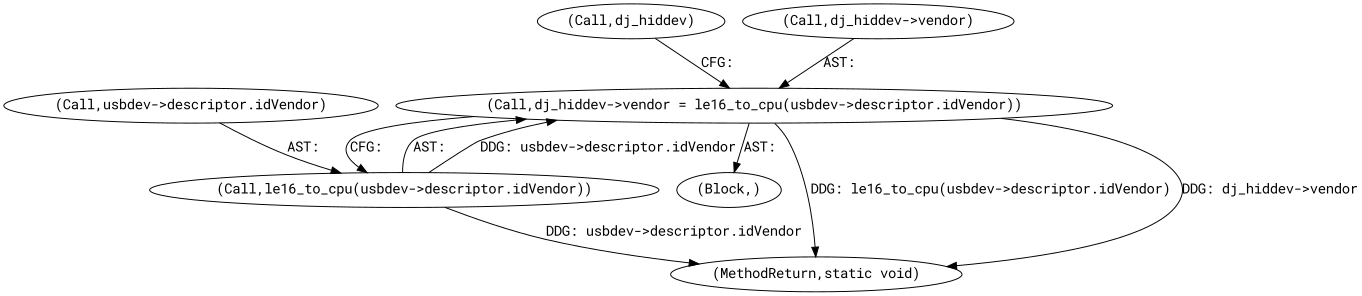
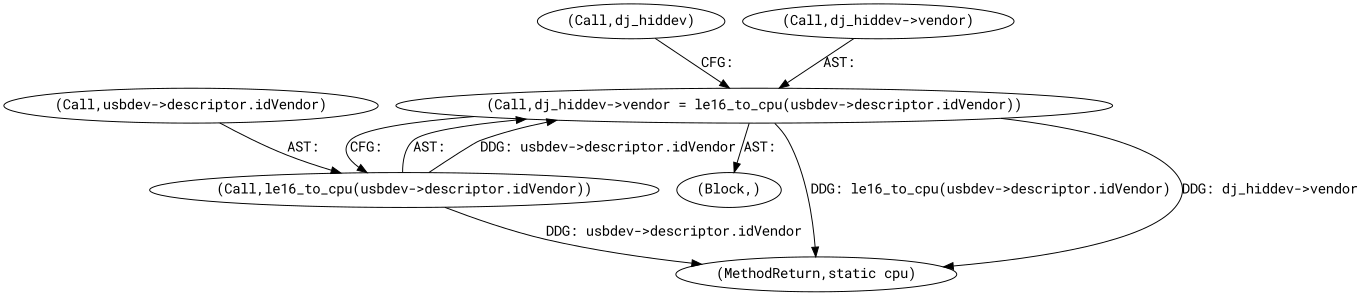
  digraph {
    fontname="Roboto Mono"
    node [fontname="Roboto Mono"]
    edge [fontname="Roboto Mono"]
    n1 [label="(Call,dj_hiddev->vendor = le16_to_cpu(usbdev->descriptor.idVendor))"]
    n2 [label="(Call,le16_to_cpu(usbdev->descriptor.idVendor))"]
    n3 [label="(Block,)"]
-   n4 [label="(MethodReturn,static void)"]
+   n4 [label="(MethodReturn,static cpu)"]
    n5 [label="(Call,usbdev->descriptor.idVendor)"]
    n6 [label="(Call,dj_hiddev)"]
    n7 [label="(Call,dj_hiddev->vendor)"]
    n1 -> n2 [label="CFG: "]
    n1 -> n3 [label="AST: "]
    n1 -> n4 [label="DDG: le16_to_cpu(usbdev->descriptor.idVendor)"]
    n1 -> n4 [label="DDG: dj_hiddev->vendor"]
    n2 -> n1 [label="AST: "]
    n2 -> n1 [label="DDG: usbdev->descriptor.idVendor"]
    n2 -> n4 [label="DDG: usbdev->descriptor.idVendor"]
    n5 -> n2 [label="AST: "]
    n6 -> n1 [label="CFG: "]
    n7 -> n1 [label="AST: "]
  }
